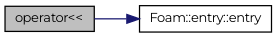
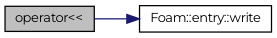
  digraph {
    rankdir=LR
    fontname=Montserrat
    node [color=black fontname=Montserrat fontsize=10 shape=record]
    n1 [fillcolor=grey75 fontcolor=black height=0.2 label="operator\<\<" style=filled width=0.4]
-   n2 [height=0.2 label="Foam::entry::entry" width=0.4]
+   n2 [height=0.2 label="Foam::entry::write" width=0.4]
    n1 -> n2 [color=midnightblue fontname=Montserrat fontsize=10 labelfontname=FreeSans labelfontsize=10 style=solid]
  }
